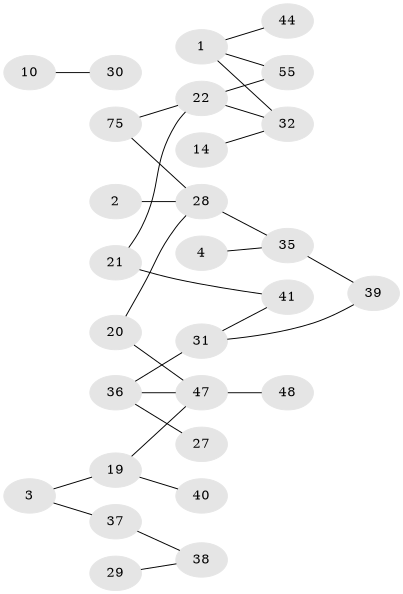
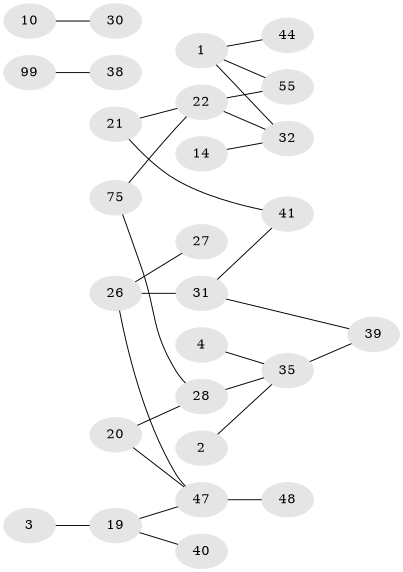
  graph {
    rankdir=LR
    node [color=gray90 style=filled]
    edge [weight=1.0]
    n1 [label=55]
    1
    32
    44
    2
    35
    39
    4
    n9 [label=3]
    19
-   37
    40
    47
    38
    10
    30
    14
    n18 [label=75]
    22
    28
    48
    20
    21
    41
-   26 [label=36]
+   26
    27
    31
-   29
+   29 [label=99]
    1 -- n1
    1 -- 32
    1 -- 44
-   2 -- 28
+   2 -- 35
    35 -- 39
    4 -- 35
    n9 -- 19
-   n9 -- 37
    19 -- 40
    19 -- 47
-   37 -- 38
    47 -- 48
    10 -- 30
    14 -- 32
    n18 -- 22
    n18 -- 28
    22 -- n1
    22 -- 32
    28 -- 35
    20 -- 47
    20 -- 28
    21 -- 22
    21 -- 41
    26 -- 47
    26 -- 27
    26 -- 31
    31 -- 39
    31 -- 41
    29 -- 38
  }
